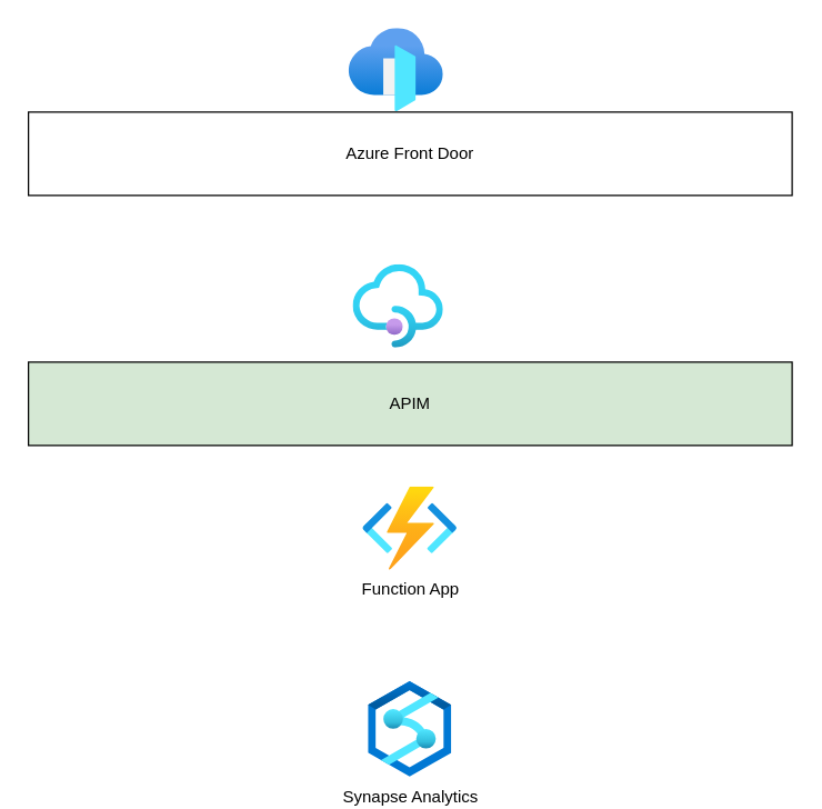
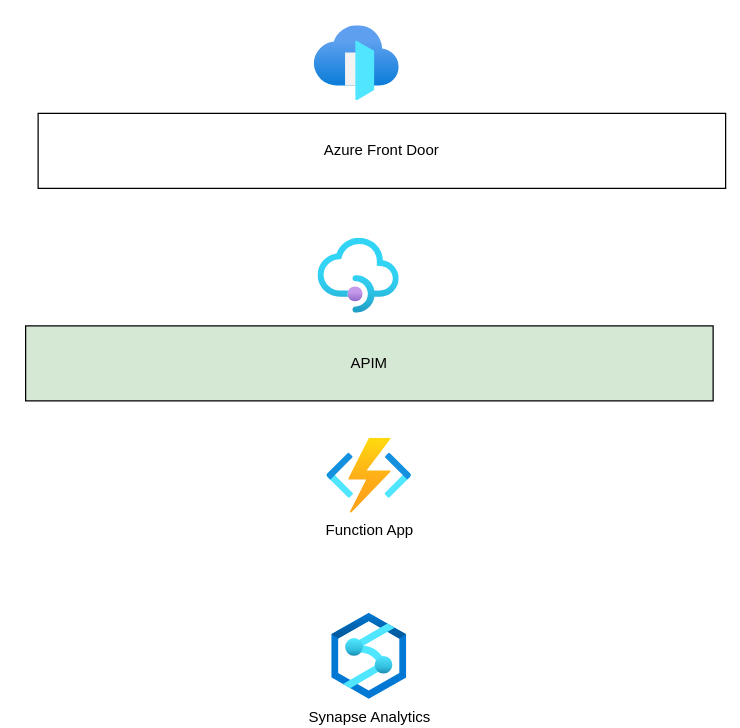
  <mxCell id="0" />
  <mxCell id="1" parent="0" />
  <mxCell id="2" value="Synapse Analytics" style="aspect=fixed;html=1;points=[];align=center;image;fontSize=12;image=img/lib/azure2/databases/Azure_Synapse_Analytics.svg;" vertex="1" parent="1"><mxGeometry x="265" y="490" width="60" height="69" as="geometry" /></mxCell>
  <mxCell id="3" value="" style="aspect=fixed;html=1;points=[];align=center;image;fontSize=12;image=img/lib/azure2/app_services/API_Management_Services.svg;" vertex="1" parent="1"><mxGeometry x="254" y="190" width="65" height="60" as="geometry" /></mxCell>
  <mxCell id="4" value="Function App" style="aspect=fixed;html=1;points=[];align=center;image;fontSize=12;image=img/lib/azure2/compute/Function_Apps.svg;" vertex="1" parent="1"><mxGeometry x="261" y="350" width="68" height="60" as="geometry" /></mxCell>
  <mxCell id="5" value="" style="aspect=fixed;html=1;points=[];align=center;image;fontSize=12;image=img/lib/azure2/networking/Front_Doors.svg;" vertex="1" parent="1"><mxGeometry x="251" y="20" width="68" height="60" as="geometry" /></mxCell>
- <mxCell id="6" value="Azure Front Door" style="rounded=0;whiteSpace=wrap;html=1;" vertex="1" parent="1"><mxGeometry x="20" y="80" width="550" height="60" as="geometry" /></mxCell>
+ <mxCell id="6" value="Azure Front Door" style="rounded=0;whiteSpace=wrap;html=1;" vertex="1" parent="1"><mxGeometry x="30" y="90" width="550" height="60" as="geometry" /></mxCell>
  <mxCell id="7" value="APIM" style="rounded=0;whiteSpace=wrap;html=1;fillColor=#d5e8d4;" vertex="1" parent="1"><mxGeometry x="20" y="260" width="550" height="60" as="geometry" /></mxCell>
